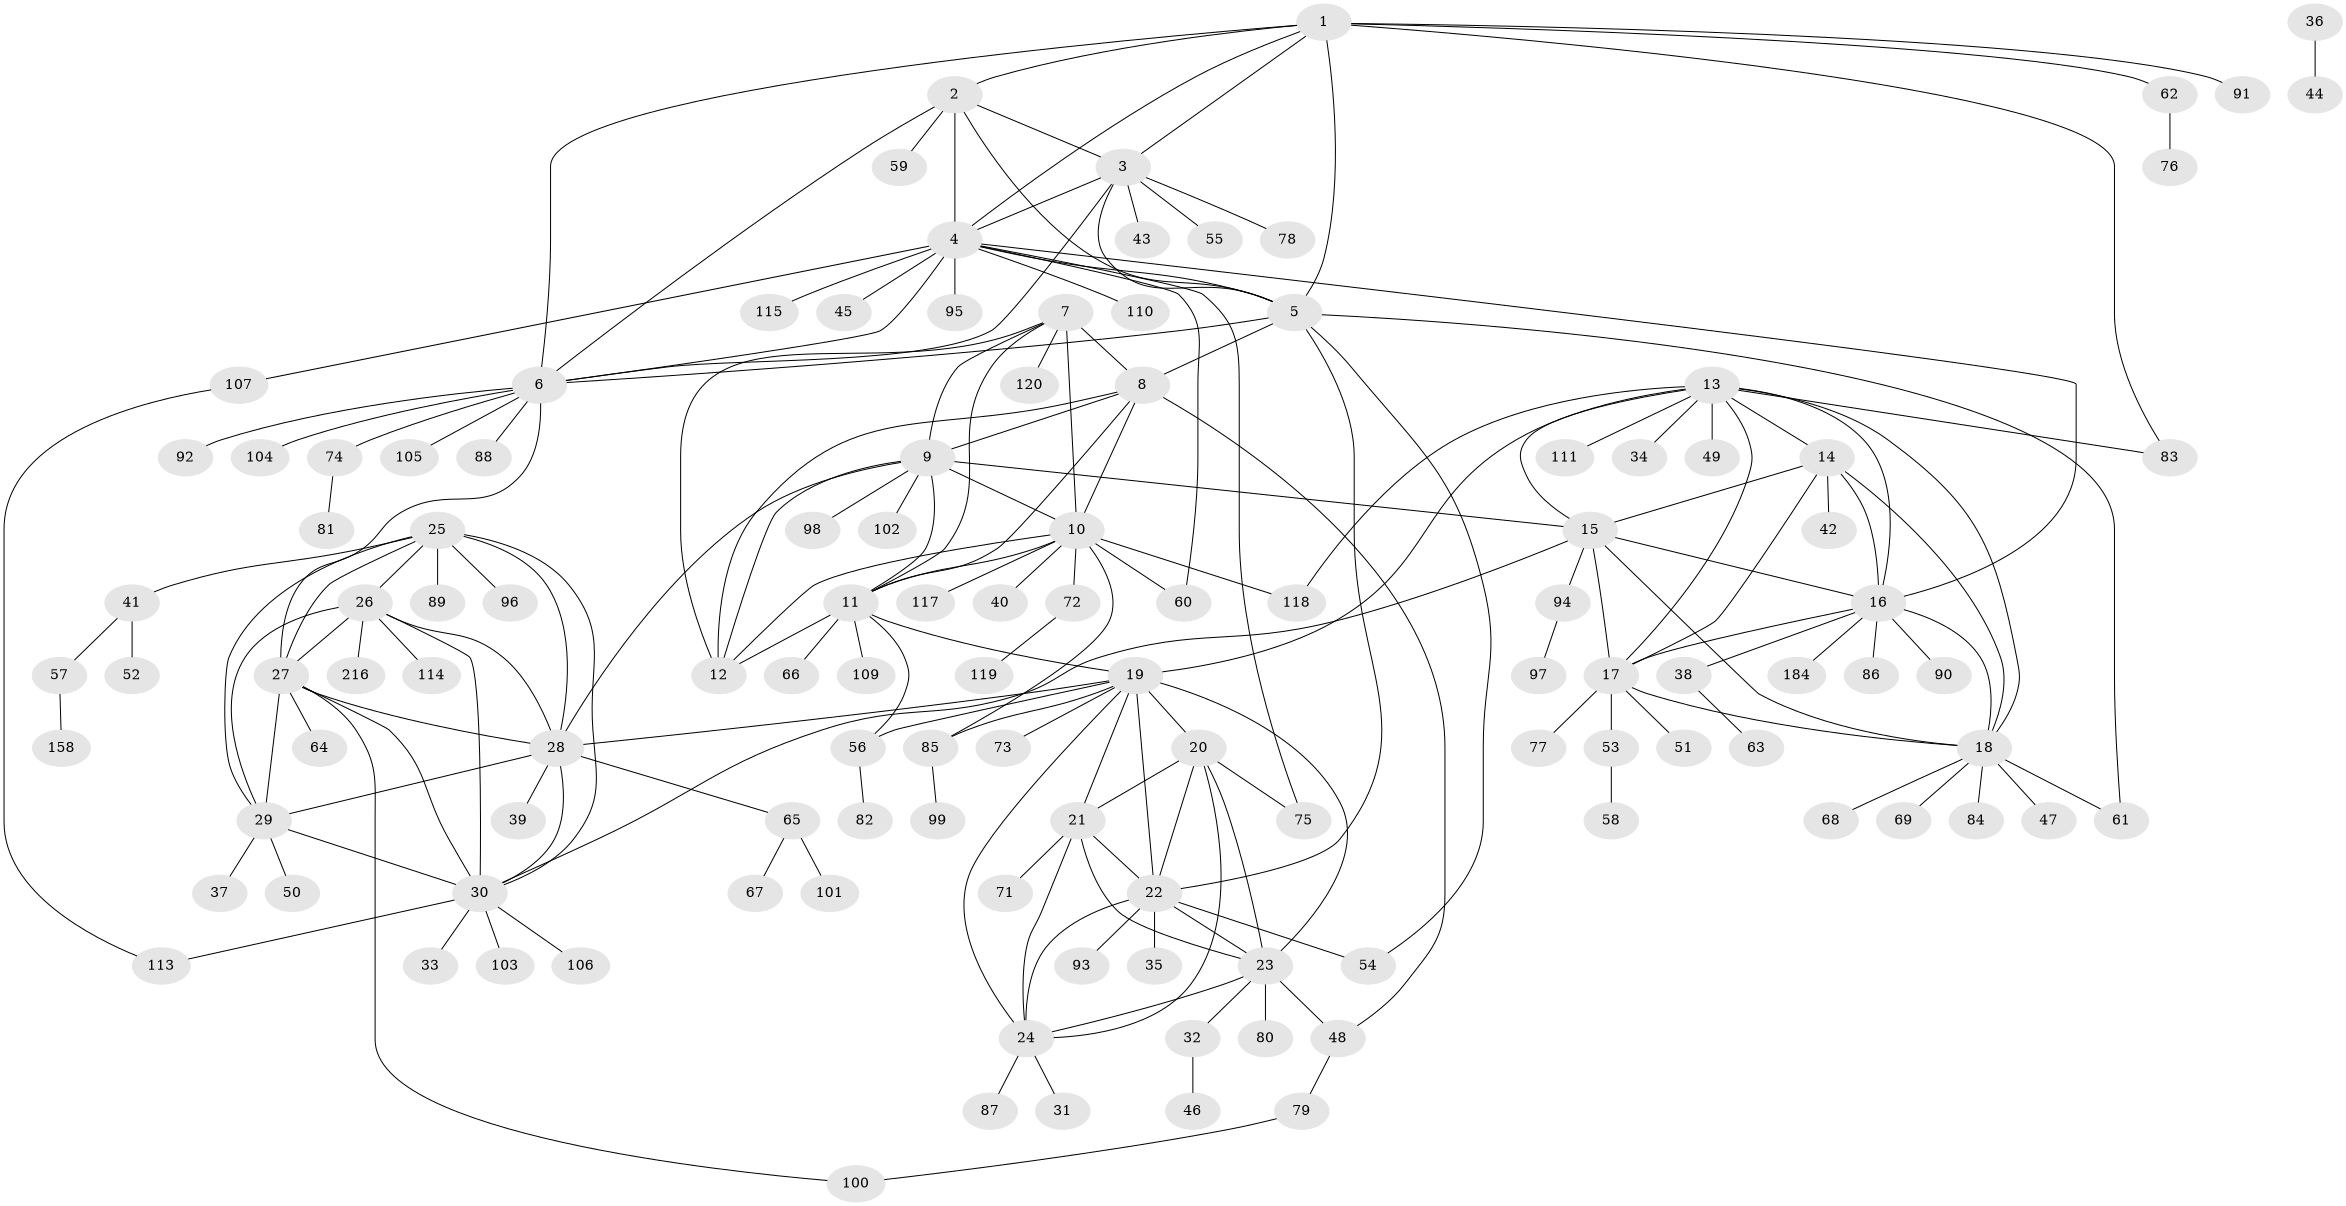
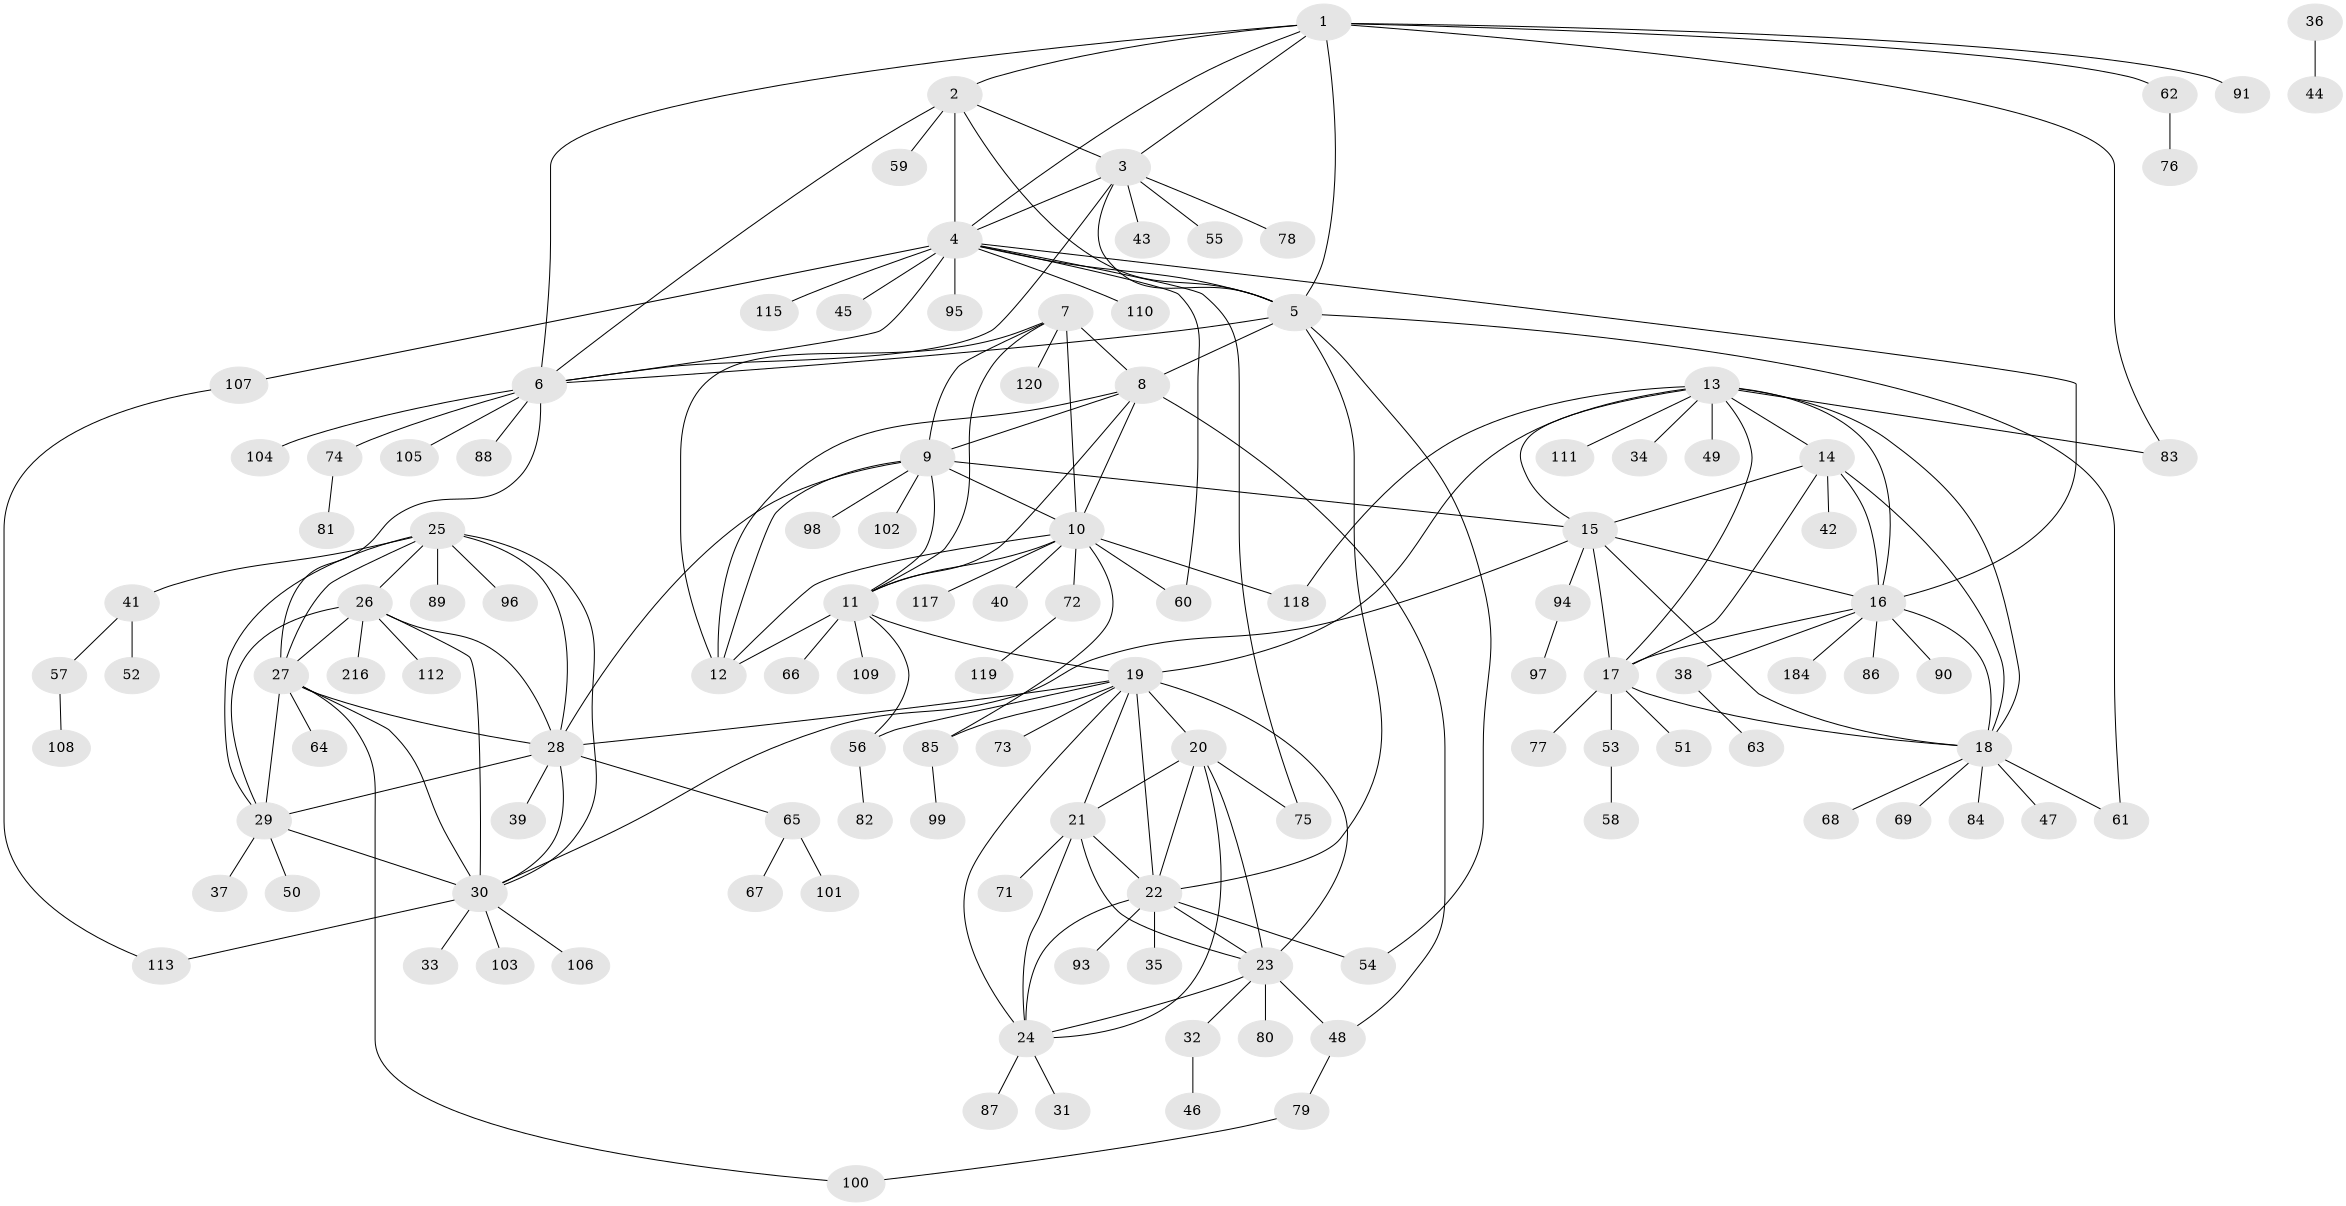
  graph {
    node [color=gray90 style=filled]
    1
    2
    3
    4
    5
    6
    62
    83
    91
    59
    43
    55
    78
    16
    45
    60
    75
    95
    107
    110
    115
    8
    22
    54
    61
    27
    74
    88
-   92
    104
    105
    76
    17
    18
    38
    86
    90
    n38 [label=184]
    113
    9
    10
    11
    12
    48
    23
    24
    35
    93
    28
    30
    29
    64
    100
    81
    7
    120
    15
    98
    102
    40
    72
    85
    117
    118
    19
    56
    66
    109
    79
    94
    39
    65
    119
    99
    20
    21
    73
    82
    13
    14
    34
    49
    111
    42
    51
    53
    77
    47
    68
    69
    84
    33
    103
    106
    97
    63
    58
    36
    44
    71
    32
    80
    31
    87
    46
    25
    26
    41
    89
    96
-   112 [label=114]
+   112
    n112 [label=216]
    37
    50
    52
    57
    67
    101
-   108 [label=158]
+   108
    1 -- 2
    1 -- 3
    1 -- 4
    1 -- 5
    1 -- 6
    1 -- 62
    1 -- 83
    1 -- 91
    2 -- 3
    2 -- 4
    2 -- 5
    2 -- 6
    2 -- 59
    3 -- 4
    3 -- 5
    3 -- 6
    3 -- 43
    3 -- 55
    3 -- 78
    4 -- 5
    4 -- 6
    4 -- 16
    4 -- 45
    4 -- 60
    4 -- 75
    4 -- 95
    4 -- 107
    4 -- 110
    4 -- 115
    5 -- 6
    5 -- 8
    5 -- 22
    5 -- 54
    5 -- 61
    6 -- 27
    6 -- 74
    6 -- 88
-   6 -- 92
    6 -- 104
    6 -- 105
    62 -- 76
    16 -- 17
    16 -- 18
    16 -- 38
    16 -- 86
    16 -- 90
    16 -- n38
    107 -- 113
    8 -- 9
    8 -- 10
    8 -- 11
    8 -- 12
    8 -- 48
    22 -- 54
    22 -- 23
    22 -- 24
    22 -- 35
    22 -- 93
    27 -- 28
    27 -- 30
    27 -- 29
    27 -- 64
    27 -- 100
    74 -- 81
    17 -- 18
    17 -- 51
    17 -- 53
    17 -- 77
    18 -- 61
    18 -- 47
    18 -- 68
    18 -- 69
    18 -- 84
    38 -- 63
    9 -- 10
    9 -- 11
    9 -- 12
    9 -- 28
    9 -- 15
    9 -- 98
    9 -- 102
    10 -- 60
    10 -- 11
    10 -- 12
    10 -- 40
    10 -- 72
    10 -- 85
    10 -- 117
    10 -- 118
    11 -- 12
    11 -- 19
    11 -- 56
    11 -- 66
    11 -- 109
    48 -- 79
    23 -- 48
    23 -- 24
    23 -- 32
    23 -- 80
    24 -- 31
    24 -- 87
    28 -- 30
    28 -- 29
    28 -- 39
    28 -- 65
    30 -- 113
    30 -- 33
    30 -- 103
    30 -- 106
    29 -- 30
    29 -- 37
    29 -- 50
    7 -- 8
    7 -- 9
    7 -- 10
    7 -- 11
    7 -- 12
    7 -- 120
    15 -- 16
    15 -- 17
    15 -- 18
    15 -- 30
    15 -- 94
    72 -- 119
    85 -- 99
    19 -- 22
    19 -- 23
    19 -- 24
    19 -- 28
    19 -- 85
    19 -- 56
    19 -- 20
    19 -- 21
    19 -- 73
    56 -- 82
    79 -- 100
    94 -- 97
    65 -- 67
    65 -- 101
    20 -- 75
    20 -- 22
    20 -- 23
    20 -- 24
    20 -- 21
    21 -- 22
    21 -- 23
    21 -- 24
    21 -- 71
    13 -- 83
    13 -- 16
    13 -- 17
    13 -- 18
    13 -- 15
    13 -- 118
    13 -- 19
    13 -- 14
    13 -- 34
    13 -- 49
    13 -- 111
    14 -- 16
    14 -- 17
    14 -- 18
    14 -- 15
    14 -- 42
    53 -- 58
    36 -- 44
    32 -- 46
    25 -- 27
    25 -- 28
    25 -- 30
    25 -- 29
    25 -- 26
    25 -- 41
    25 -- 89
    25 -- 96
    26 -- 27
    26 -- 28
    26 -- 30
    26 -- 29
    26 -- 112
    26 -- n112
    41 -- 52
    41 -- 57
    57 -- 108
  }
